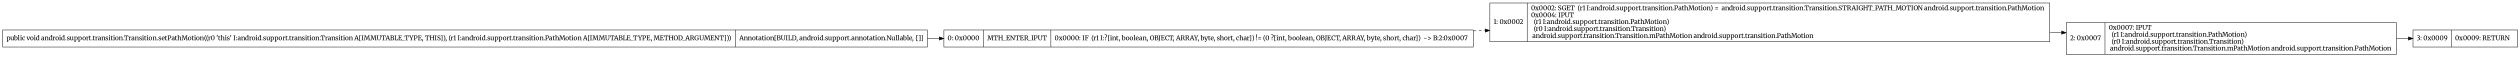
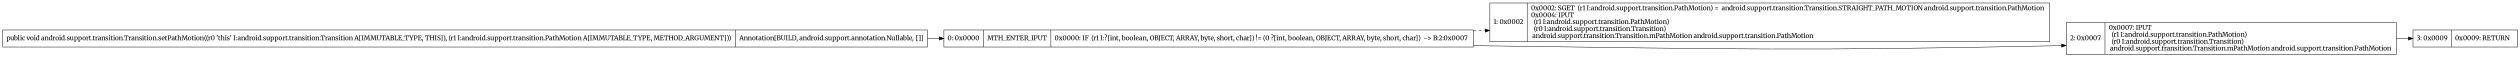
  digraph {
    fontname=Merriweather
    rankdir=LR
    node [fontname=Merriweather shape=record]
    edge [fontname=Merriweather]
    n1 [label="{0\:\ 0x0000|MTH_ENTER_IPUT\l|0x0000: IF  (r1 I:?[int, boolean, OBJECT, ARRAY, byte, short, char]) != (0 ?[int, boolean, OBJECT, ARRAY, byte, short, char])  \-\> B:2:0x0007 \l}"]
    n2 [label="{1\:\ 0x0002|0x0002: SGET  (r1 I:android.support.transition.PathMotion) =  android.support.transition.Transition.STRAIGHT_PATH_MOTION android.support.transition.PathMotion \l0x0004: IPUT  \l  (r1 I:android.support.transition.PathMotion)\l  (r0 I:android.support.transition.Transition)\l android.support.transition.Transition.mPathMotion android.support.transition.PathMotion \l}"]
    n3 [label="{2\:\ 0x0007|0x0007: IPUT  \l  (r1 I:android.support.transition.PathMotion)\l  (r0 I:android.support.transition.Transition)\l android.support.transition.Transition.mPathMotion android.support.transition.PathMotion \l}"]
    n4 [label="{3\:\ 0x0009|0x0009: RETURN   \l}"]
    n5 [label="{public void android.support.transition.Transition.setPathMotion((r0 'this' I:android.support.transition.Transition A[IMMUTABLE_TYPE, THIS]), (r1 I:android.support.transition.PathMotion A[IMMUTABLE_TYPE, METHOD_ARGUMENT]))  | Annotation[BUILD, android.support.annotation.Nullable, \{\}]\l}"]
    n1 -> n2 [style=dashed]
-   n2 -> n3
+   n1 -> n3
    n3 -> n4
    n5 -> n1
  }
